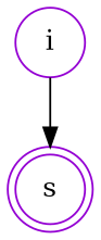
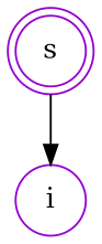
  digraph {
    node [color=darkviolet]
    s [shape=doublecircle]
    i [shape=circle]
-   i -> s
+   s -> i
  }
